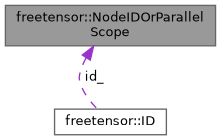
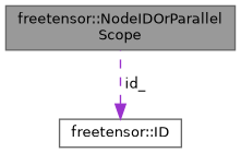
  digraph {
    node [color=gray40 fontname=Helvetica fontsize=10 shape=box style=filled]
    n1 [fillcolor=grey60 fontcolor=black height=0.2 label="freetensor::NodeIDOrParallel\lScope" width=0.4]
    n2 [fillcolor=white height=0.2 label="freetensor::ID" width=0.4]
-   n1 -> n2 [color=darkorchid3 dir=back fontname=Helvetica fontsize=10 label=" id_" labelfontname=Helvetica labelfontsize=10 style=dashed]
+   n2 -> n1 [color=darkorchid3 dir=back fontname=Helvetica fontsize=10 label=" id_" labelfontname=Helvetica labelfontsize=10 style=dashed]
  }
